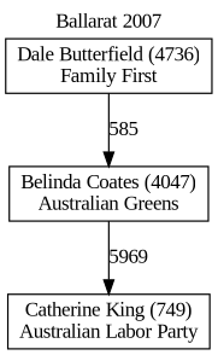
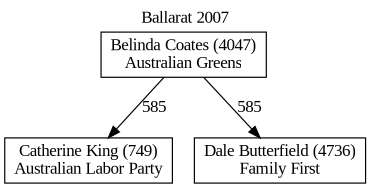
  digraph {
    fontname="Liberation Serif"
    label="Ballarat 2007"
    labelloc=t
    mclimit=10
    node [fontname="Liberation Serif" shape=box]
    edge [fontname="Liberation Serif"]
    n1 [label="Catherine King (749)\nAustralian Labor Party"]
    n2 [label="Belinda Coates (4047)\nAustralian Greens"]
    n3 [label="Dale Butterfield (4736)\nFamily First"]
-   n2 -> n1 [label=5969]
-   n3 -> n2 [label=585]
+   n2 -> n1 [label=585]
+   n2 -> n3 [label=585]
  }
